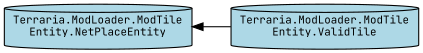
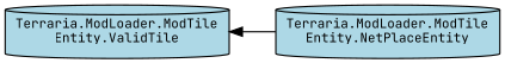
  digraph {
    rankdir=LR
    fontname="JetBrains Mono"
    node [color=black fillcolor=lightblue fontname="JetBrains Mono" fontsize=10 shape=cylinder style=filled]
    n1 [fontcolor=black height=0.2 label="Terraria.ModLoader.ModTile\lEntity.ValidTile" width=0.4]
    n2 [height=0.2 label="Terraria.ModLoader.ModTile\lEntity.NetPlaceEntity" width=0.4]
-   n2 -> n1 [color=black dir=back fontname="JetBrains Mono" fontsize=10 labelfontname=Helvetica labelfontsize=10 style=solid]
+   n1 -> n2 [color=black dir=back fontname="JetBrains Mono" fontsize=10 labelfontname=Helvetica labelfontsize=10 style=solid]
  }
